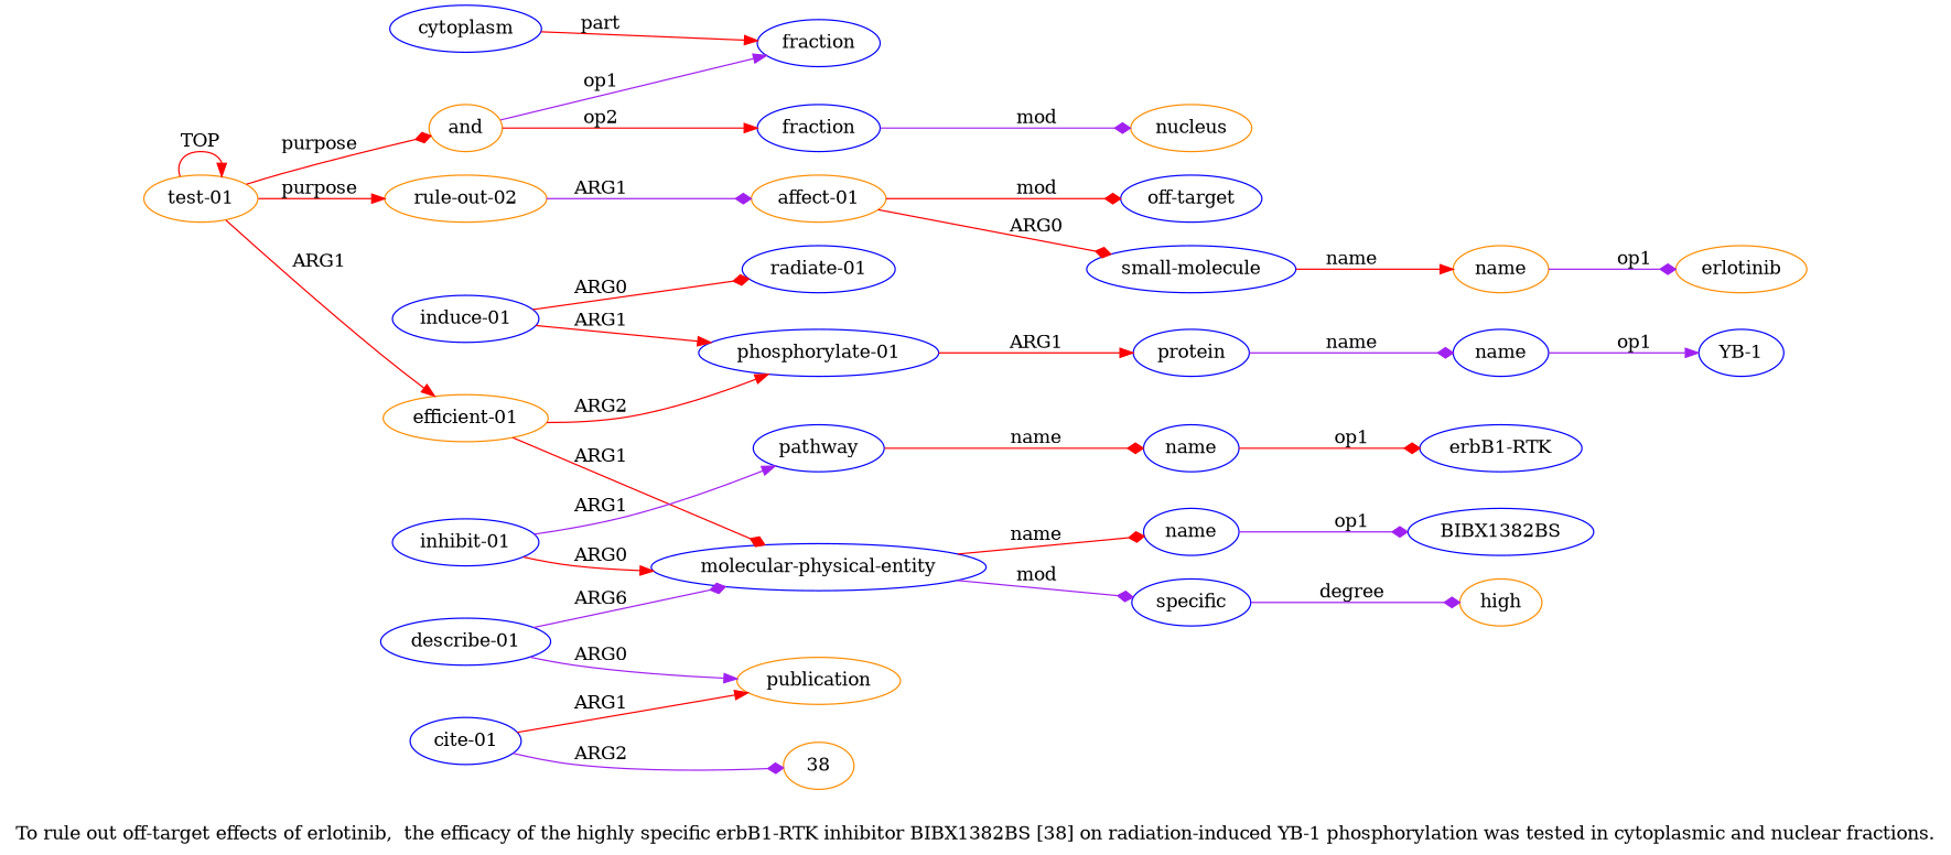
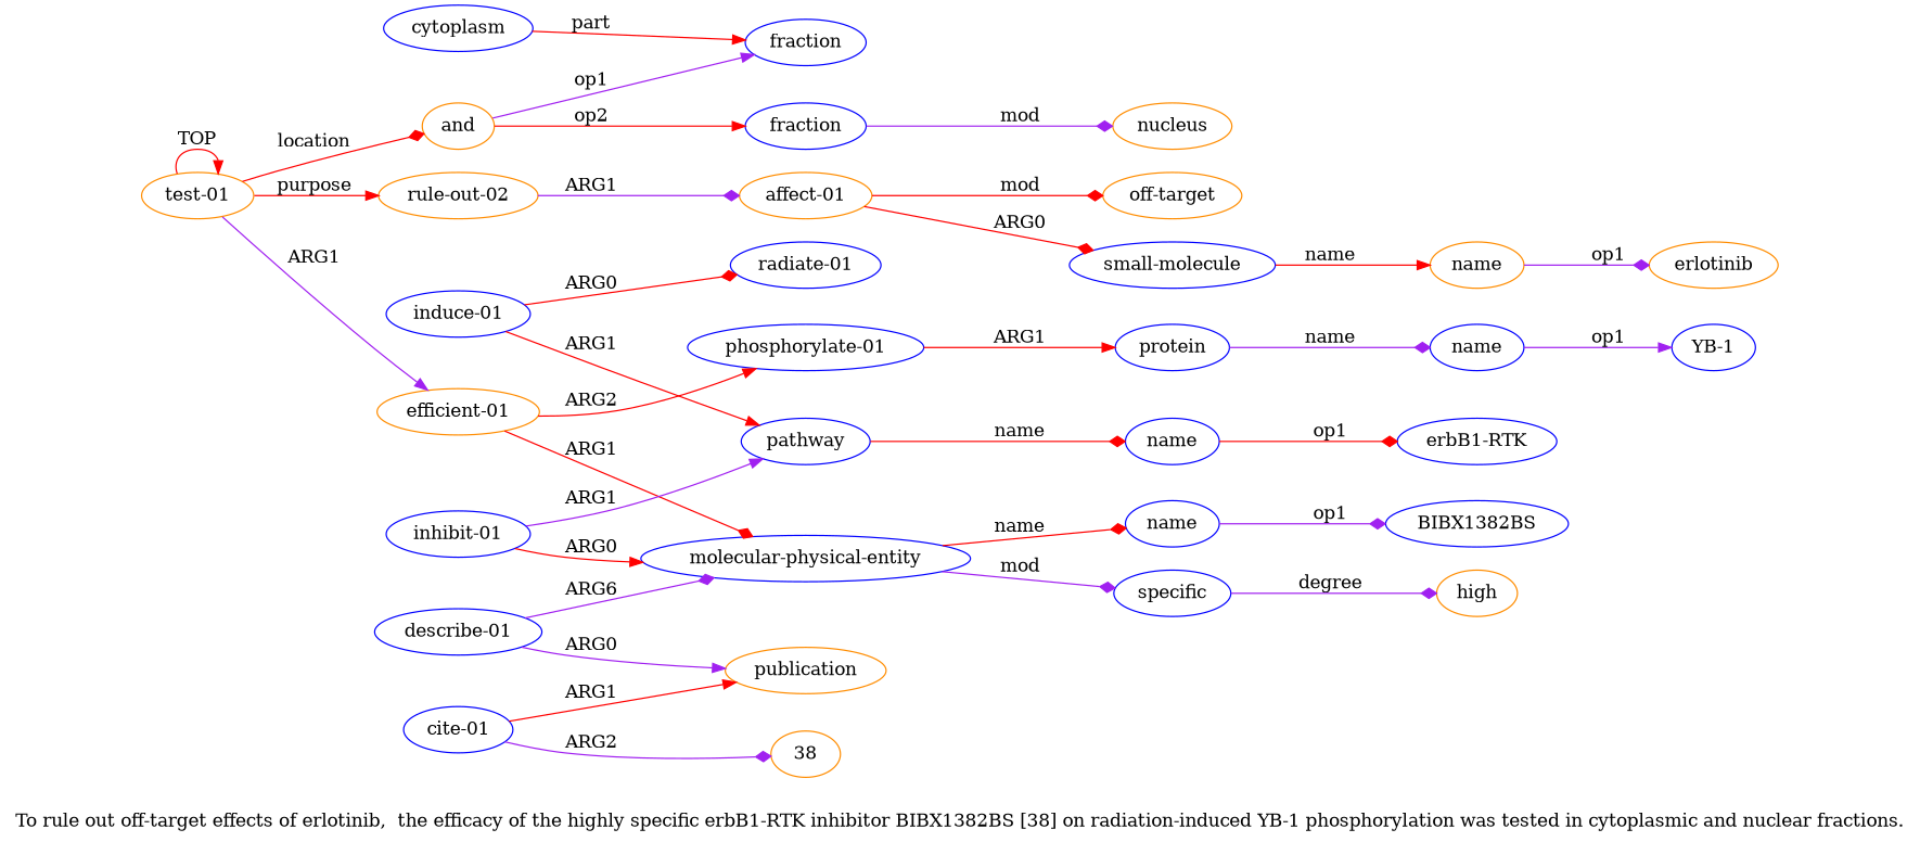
  digraph {
    label="To rule out off-target effects of erlotinib,  the efficacy of the highly specific erbB1-RTK inhibitor BIBX1382BS [38] on radiation-induced YB-1 phosphorylation was tested in cytoplasmic and nuclear fractions."
    rankdir=LR
    node [color=blue gold_ind=-1 gold_label=name test_ind=-1 test_label=name]
    edge [arrowhead=diamond color=red gold_label=ARG1 test_label=ARG1]
    n1 [gold_ind=20 gold_label=fraction label=fraction test_ind=20 test_label=fraction]
    n2 [color=darkorange gold_ind=21 gold_label=nucleus label=nucleus test_ind=21 test_label=nucleus]
    n3 [color=darkorange gold_ind=22 gold_label="rule-out-02" label="rule-out-02" test_ind=22 test_label="rule-out-02"]
    n4 [color=darkorange gold_ind=23 gold_label="affect-01" label="affect-01" test_ind=23 test_label="affect-01"]
    n5 [gold_ind=24 gold_label="small-molecule" label="small-molecule" test_ind=24 test_label="small-molecule"]
-   n6 [gold_ind=26 gold_label="off-target" label="off-target" test_ind=26 test_label="off-target"]
+   n6 [color=darkorange gold_ind=26 gold_label="off-target" label="off-target" test_ind=26 test_label="off-target"]
    n7 [color=darkorange gold_ind=25 label=name test_ind=25]
    n8 [color=darkorange gold_label=erlotinib label=erlotinib test_label=erlotinib]
    n9 [gold_label=BIBX1382BS label=BIBX1382BS test_label=BIBX1382BS]
    n10 [color=darkorange gold_label=38 label=38 test_label=38]
    n11 [gold_ind=15 gold_label="induce-01" label="induce-01" test_ind=15 test_label="induce-01"]
    n12 [gold_ind=16 gold_label="radiate-01" label="radiate-01" test_ind=16 test_label="radiate-01"]
    n13 [gold_ind=12 gold_label="phosphorylate-01" label="phosphorylate-01" test_ind=12 test_label="phosphorylate-01"]
    n14 [gold_ind=13 gold_label=protein label=protein test_ind=13 test_label=protein]
    n15 [gold_ind=14 label=name test_ind=14]
    n16 [gold_label="YB-1" label="YB-1" test_label="YB-1"]
    n17 [color=darkorange gold_ind=17 gold_label=and label=and test_ind=17 test_label=and]
    n18 [gold_ind=18 gold_label=fraction label=fraction test_ind=18 test_label=fraction]
    n19 [color=darkorange gold_ind=11 gold_label=high label=high test_ind=11 test_label=high]
    n20 [gold_ind=10 gold_label=specific label=specific test_ind=10 test_label=specific]
    n21 [gold_ind=19 gold_label=cytoplasm label=cytoplasm test_ind=19 test_label=cytoplasm]
    n22 [color=darkorange gold_ind=1 gold_label="efficient-01" label="efficient-01" test_ind=1 test_label="efficient-01"]
    n23 [gold_ind=2 gold_label="molecular-physical-entity" label="molecular-physical-entity" test_ind=2 test_label="molecular-physical-entity"]
    n24 [gold_ind=3 label=name test_ind=3]
    n25 [color=darkorange gold_ind=0 gold_label="test-01" label="test-01" test_ind=0 test_label="test-01"]
    n26 [gold_ind=5 gold_label=pathway label=pathway test_ind=5 test_label=pathway]
    n27 [gold_ind=6 label=name test_ind=6]
    n28 [gold_label="erbB1-RTK" label="erbB1-RTK" test_label="erbB1-RTK"]
    n29 [gold_ind=4 gold_label="inhibit-01" label="inhibit-01" test_ind=4 test_label="inhibit-01"]
    n30 [gold_ind=7 gold_label="describe-01" label="describe-01" test_ind=7 test_label="describe-01"]
    n31 [color=darkorange gold_ind=8 gold_label=publication label=publication test_ind=8 test_label=publication]
    n32 [gold_ind=9 gold_label="cite-01" label="cite-01" test_ind=9 test_label="cite-01"]
    n1 -> n2 [color=purple gold_label=mod label=mod test_label=mod]
    n3 -> n4 [color=purple label=ARG1]
    n4 -> n5 [gold_label=ARG0 label=ARG0 test_label=ARG0]
    n4 -> n6 [gold_label=mod label=mod test_label=mod]
    n5 -> n7 [arrowhead=normal gold_label=name label=name test_label=name]
    n7 -> n8 [color=purple gold_label=op1 label=op1 test_label=op1]
    n11 -> n12 [gold_label=ARG0 label=ARG0 test_label=ARG0]
-   n11 -> n13 [arrowhead=normal label=ARG1]
+   n11 -> n26 [arrowhead=normal label=ARG1]
    n13 -> n14 [arrowhead=normal label=ARG1]
    n14 -> n15 [color=purple gold_label=name label=name test_label=name]
    n15 -> n16 [arrowhead=normal color=purple gold_label=op1 label=op1 test_label=op1]
    n17 -> n1 [arrowhead=normal gold_label=op2 label=op2 test_label=op2]
    n17 -> n18 [arrowhead=normal color=purple gold_label=op1 label=op1 test_label=op1]
    n20 -> n19 [color=purple gold_label=degree label=degree test_label=degree]
    n21 -> n18 [arrowhead=normal gold_label=part label=part test_label=part]
    n22 -> n13 [arrowhead=normal gold_label=ARG2 label=ARG2 test_label=ARG2]
    n22 -> n23 [label=ARG1]
    n23 -> n20 [color=purple gold_label=mod label=mod test_label=mod]
    n23 -> n24 [gold_label=name label=name test_label=name]
    n24 -> n9 [color=purple gold_label=op1 label=op1 test_label=op1]
    n25 -> n3 [arrowhead=normal gold_label=purpose label=purpose test_label=purpose]
-   n25 -> n17 [gold_label=location label=purpose test_label=location]
-   n25 -> n22 [arrowhead=normal label=ARG1]
+   n25 -> n17 [gold_label=location label=location test_label=location]
+   n25 -> n22 [arrowhead=normal color=purple label=ARG1]
    n25 -> n25 [arrowhead=normal gold_label=TOP label=TOP test_label=TOP]
    n26 -> n27 [gold_label=name label=name test_label=name]
    n27 -> n28 [gold_label=op1 label=op1 test_label=op1]
    n29 -> n23 [arrowhead=normal gold_label=ARG0 label=ARG0 test_label=ARG0]
    n29 -> n26 [arrowhead=normal color=purple label=ARG1]
    n30 -> n23 [color=purple label=ARG6]
    n30 -> n31 [arrowhead=normal color=purple gold_label=ARG0 label=ARG0 test_label=ARG0]
    n32 -> n10 [color=purple gold_label=ARG2 label=ARG2 test_label=ARG2]
    n32 -> n31 [arrowhead=normal label=ARG1]
  }
